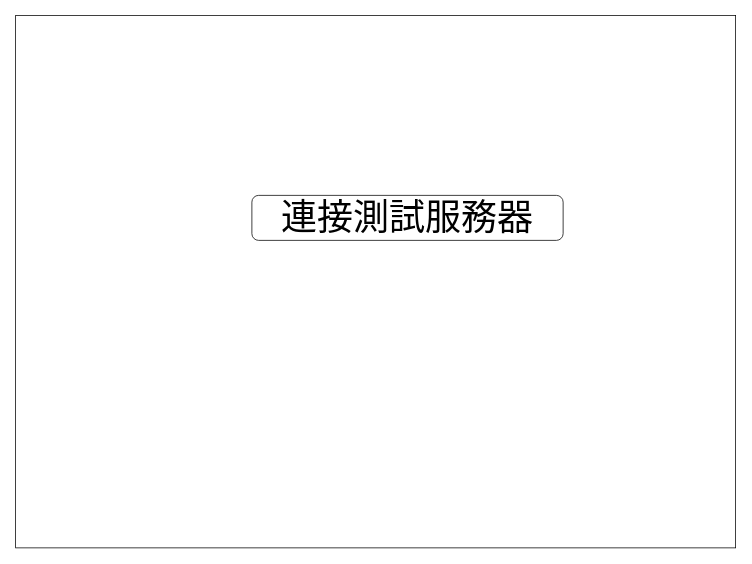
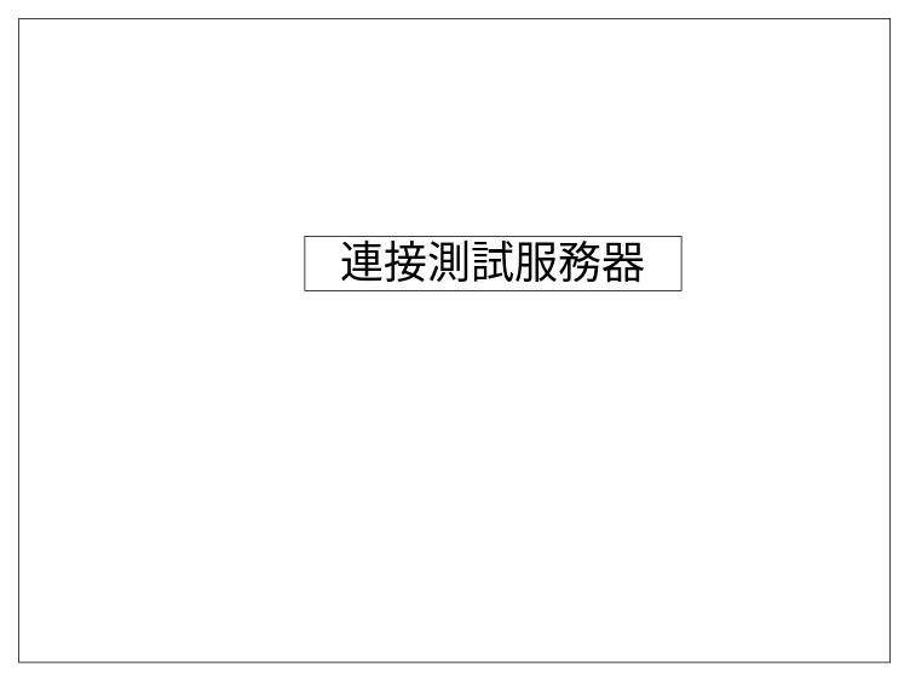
  <mxCell id="0" />
  <mxCell id="1" parent="0" />
  <mxCell id="2" value="" style="rounded=0;whiteSpace=wrap;html=1;" parent="1" vertex="1"><mxGeometry x="20" y="20" width="960" height="710" as="geometry" /></mxCell>
- <mxCell id="3" value="連接測試服務器" style="rounded=1;whiteSpace=wrap;html=1;fontSize=48;" parent="1" vertex="1"><mxGeometry x="335" y="260" width="415" height="60" as="geometry" /></mxCell>
+ <mxCell id="3" value="連接測試服務器" style="whiteSpace=wrap;html=1;fontSize=48;rounded=0;" parent="1" vertex="1"><mxGeometry x="335" y="260" width="415" height="60" as="geometry" /></mxCell>
